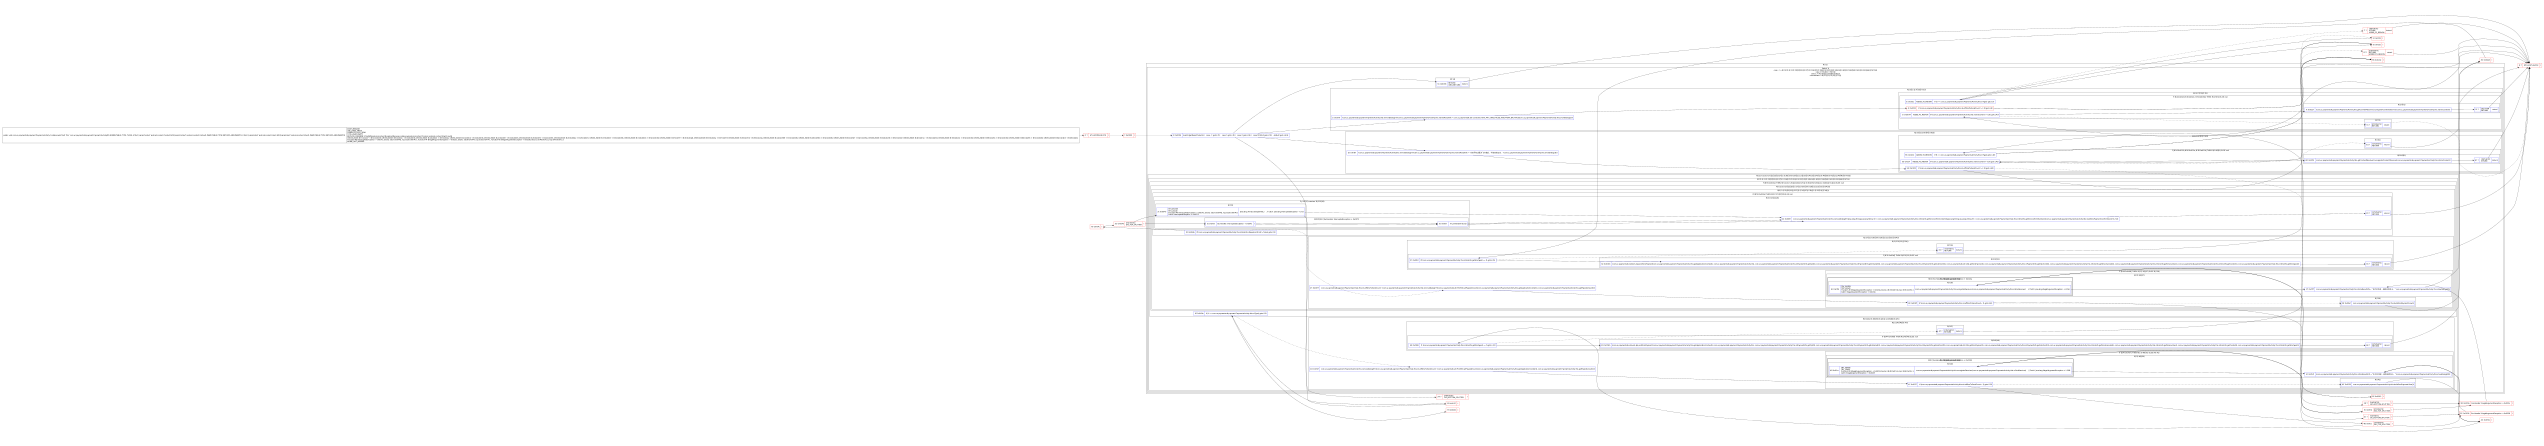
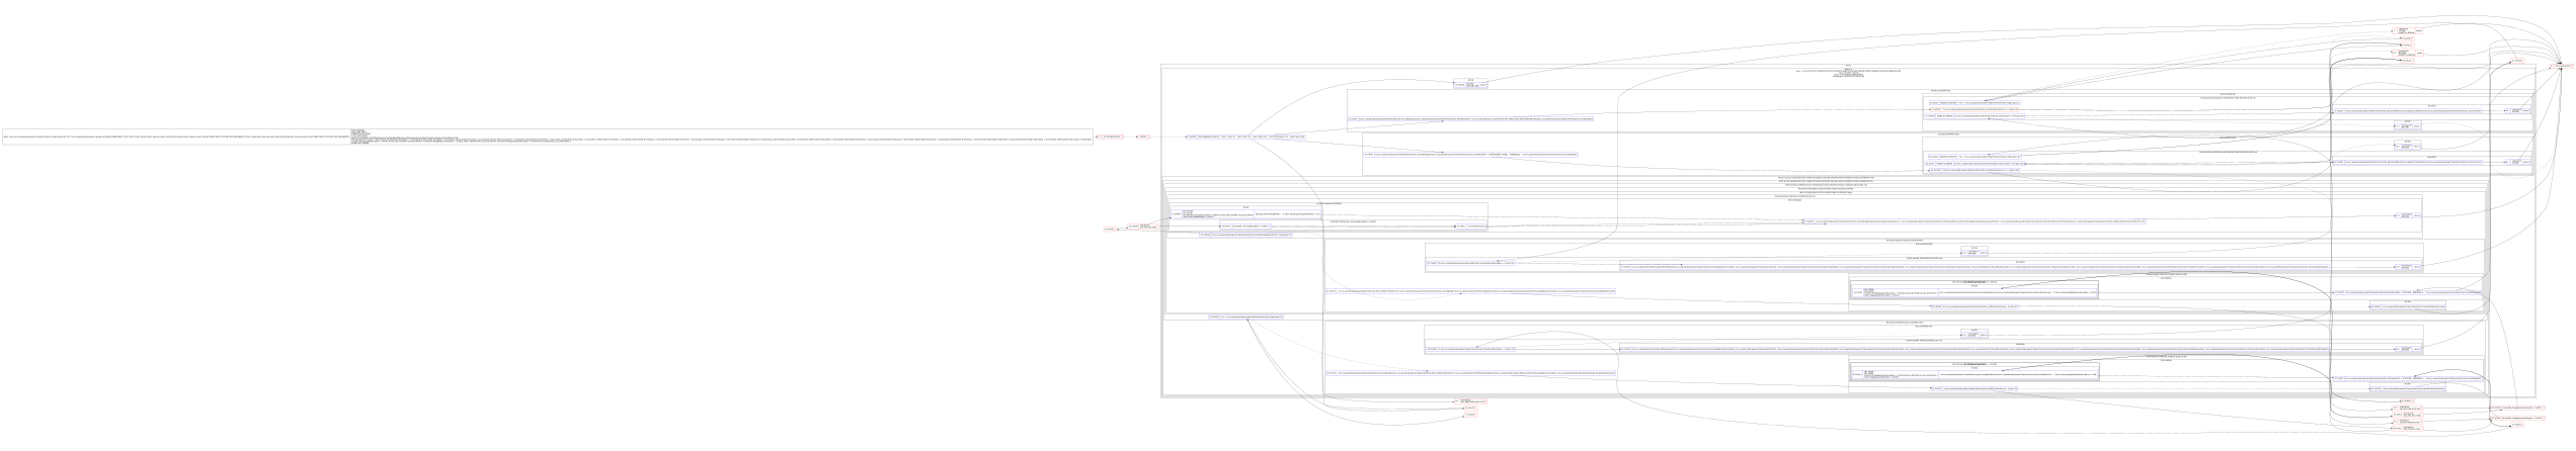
  digraph {
    fontname=Inter
    rankdir=LR
    node [color=blue fontname=Inter shape=record]
    edge [fontname=Inter]
    n1 [label="{21\:\ 0x004e|TRY_ENTER\lTRY_LEAVE\lTryCatch #0 \{InterruptedException \-\> 0x0072, blocks: (B:21:0x004e), top: B:20:0x004e \}\lCatch: InterruptedException \-\> 0x0072\l|ljava.lang.Thread.sleep(5000L)     \/\/ Catch: java.lang.InterruptedException \-\> L72l}"]
    n2 [label="{25\:\ 0x0072|ExcHandler: InterruptedException \-\> 0x0072\l|l}"]
    n3 [label="{26\:\ 0x0073|lr11.printStackTrace()l}"]
    n4 [label="{22\:\ 0x0051|lcom.uc.paymentsdk.payment.PaymentsActivity.this.removeDialog(17)ljava.lang.String java.lang.String r12 = com.uc.paymentsdk.payment.PaymentsActivity.this.mSmsInfo.getSmsConfirmContent()ljava.lang.String java.lang.String r13 = com.uc.paymentsdk.payment.PaymentsActivity.this.mSmsInfo.getSmsConfirmNumber()lcom.uc.paymentsdk.payment.PaymentsActivity.this.buildSmsPaymentConfirmView(r13, r12)l}"]
    n5 [label="{23\:\ ?|SYNTHETIC\lRETURN\l|lreturnl}"]
    n6 [label="{18\:\ 0x004a|lif (com.uc.paymentsdk.payment.PaymentsActivity.this.mSmsInfo.isNeedconfirm() != false) goto L15l}"]
    n7 [label="{36\:\ 0x0114|TRY_ENTER\lTRY_LEAVE\lTryCatch #1 \{IllegalArgumentException \-\> 0x023a, blocks: (B:36:0x0114), top: B:35:0x0114 \}\lCatch: IllegalArgumentException \-\> 0x023a\l|lcom.uc.paymentsdk.payment.PaymentsActivity.this.unregisterReceiver(com.uc.paymentsdk.payment.PaymentsActivity.this.mSmsReceiver)     \/\/ Catch: java.lang.IllegalArgumentException \-\> L23al}"]
    n8 [label="{37\:\ 0x011f|lcom.uc.paymentsdk.payment.PaymentsActivity.this.mSmsResultInfo = \"支付已完成，祝您玩得开心。\"lcom.uc.paymentsdk.payment.PaymentsActivity.this.showDialog(20)l}"]
    n9 [label="{29\:\ 0x00a1|lcom.uc.paymentsdk.payment.PaymentsActivity.this.buildSmsPaymentView()l}"]
    n10 [label="{28\:\ 0x009f|lif (com.uc.paymentsdk.payment.PaymentsActivity.this.mLeftSmsToSendCount \< 1) goto L50l}"]
    n11 [label="{32\:\ 0x00b3|lcom.uc.paymentsdk.network.Api.postSmsPayment(com.uc.paymentsdk.payment.PaymentsActivity.this.getApplicationContext(), com.uc.paymentsdk.payment.PaymentsActivity.this, com.uc.paymentsdk.payment.PaymentsActivity.this.mPaymentInfo.getCpID(), com.uc.paymentsdk.payment.PaymentsActivity.this.mPaymentInfo.getmGameID(), com.uc.paymentsdk.payment.PaymentsActivity.this.mPaymentInfo.getmActionID(), com.uc.paymentsdk.util.Utils.getSmsPayment(), com.uc.paymentsdk.payment.PaymentsActivity.this.mPaymentInfo.getmActionID(), com.uc.paymentsdk.payment.PaymentsActivity.this.mSmsInfo.getSmschannelid(), com.uc.paymentsdk.payment.PaymentsActivity.this.mSmsInfo.getSmsnumber(), com.uc.paymentsdk.payment.PaymentsActivity.this.mSmsInfo.getContent(), com.uc.paymentsdk.payment.PaymentsActivity.this.mSmsInfo.getSmstype())l}"]
    n12 [label="{33\:\ ?|SYNTHETIC\lRETURN\l|lreturnl}"]
    n13 [label="{31\:\ 0x00b1|lif (com.uc.paymentsdk.payment.PaymentsActivity.this.mSmsInfo.getSmstype() == 1) goto L25l}"]
    n14 [label="{34\:\ ?|SYNTHETIC\lRETURN\l|lreturnl}"]
    n15 [label="{27\:\ 0x0077|lcom.uc.paymentsdk.payment.PaymentsActivity.this.mLeftSmsToSendCount\-\-lcom.uc.paymentsdk.payment.PaymentsActivity.this.removeDialog(17)lcom.uc.paymentsdk.util.PrefUtil.setPayedAmount(com.uc.paymentsdk.payment.PaymentsActivity.this.getApplicationContext(), com.uc.paymentsdk.payment.PaymentsActivity.this.getPayedAmount())l}"]
    n16 [label="{16\:\ 0x003e|lif (4 == com.uc.paymentsdk.payment.PaymentsActivity.this.mType) goto L13l}"]
    n17 [label="{49\:\ 0x01cc|TRY_ENTER\lTRY_LEAVE\lTryCatch #2 \{IllegalArgumentException \-\> 0x0238, blocks: (B:49:0x01cc), top: B:48:0x01cc \}\lCatch: IllegalArgumentException \-\> 0x0238\l|lcom.uc.paymentsdk.payment.PaymentsActivity.this.unregisterReceiver(com.uc.paymentsdk.payment.PaymentsActivity.this.mSmsReceiver)     \/\/ Catch: java.lang.IllegalArgumentException \-\> L238l}"]
    n18 [label="{50\:\ 0x01d7|lcom.uc.paymentsdk.payment.PaymentsActivity.this.mSmsResultInfo = \"支付已完成，祝您玩得开心。\"lcom.uc.paymentsdk.payment.PaymentsActivity.this.showDialog(20)l}"]
    n19 [label="{42\:\ 0x0159|lcom.uc.paymentsdk.payment.PaymentsActivity.this.buildSmsPaymentView()l}"]
    n20 [label="{41\:\ 0x0157|lif (com.uc.paymentsdk.payment.PaymentsActivity.this.mLeftSmsToSendCount \< 1) goto L52l}"]
    n21 [label="{45\:\ 0x016b|lcom.uc.paymentsdk.network.Api.postSmsPayment(com.uc.paymentsdk.payment.PaymentsActivity.this.getApplicationContext(), com.uc.paymentsdk.payment.PaymentsActivity.this, com.uc.paymentsdk.payment.PaymentsActivity.this.mPaymentInfo.getCpID(), com.uc.paymentsdk.payment.PaymentsActivity.this.mPaymentInfo.getmGameID(), com.uc.paymentsdk.payment.PaymentsActivity.this.mPaymentInfo.getmActionID(), com.uc.paymentsdk.util.Utils.getSmsPayment(), com.uc.paymentsdk.payment.PaymentsActivity.this.mPaymentInfo.getmActionID(), com.uc.paymentsdk.payment.PaymentsActivity.this.mSmsInfo.getSmschannelid(), com.uc.paymentsdk.payment.PaymentsActivity.this.mSmsInfo.getSmsnumber(), com.uc.paymentsdk.payment.PaymentsActivity.this.mSmsInfo.getContent(), com.uc.paymentsdk.payment.PaymentsActivity.this.mSmsInfo.getSmstype())l}"]
    n22 [label="{46\:\ ?|SYNTHETIC\lRETURN\l|lreturnl}"]
    n23 [label="{44\:\ 0x0169|lif (com.uc.paymentsdk.payment.PaymentsActivity.this.mSmsInfo.getSmstype() == 1) goto L33l}"]
    n24 [label="{47\:\ ?|SYNTHETIC\lRETURN\l|lreturnl}"]
    n25 [label="{40\:\ 0x012f|lcom.uc.paymentsdk.payment.PaymentsActivity.this.removeDialog(17)lcom.uc.paymentsdk.payment.PaymentsActivity.this.mLeftSmsToSendCount\-\-lcom.uc.paymentsdk.util.PrefUtil.setPayedAmount(com.uc.paymentsdk.payment.PaymentsActivity.this.getApplicationContext(), com.uc.paymentsdk.payment.PaymentsActivity.this.getPayedAmount())l}"]
    n26 [label="{14\:\ 0x0036|RETURN\lORIG_RETURN\l|lreturnl}"]
    n27 [label="{62\:\ ?|SYNTHETIC\lRETURN\l|lreturnl}"]
    n28 [label="{60\:\ 0x0216|lcom.uc.paymentsdk.payment.PaymentsActivity.this.getContentResolver().unregisterContentObserver(com.uc.paymentsdk.payment.PaymentsActivity.this.mSmsContent)l}"]
    n29 [label="{61\:\ ?|SYNTHETIC\lRETURN\l|lreturnl}"]
    n30 [label="{54\:\ 0x0203|lif (com.uc.paymentsdk.payment.PaymentsActivity.this.mLeftSmsToSendCount != (\-1)) goto L40l}"]
    n31 [label="{56\:\ 0x020c|ADDED_TO_REGION\l|lif (5 == com.uc.paymentsdk.payment.PaymentsActivity.this.mType) goto L40l}"]
    n32 [label="{59\:\ 0x0214|ADDED_TO_REGION\l|lif (com.uc.paymentsdk.payment.PaymentsActivity.this.mSmsContent != null) goto L42l}"]
    n33 [label="{53\:\ 0x01e7|lcom.uc.paymentsdk.payment.PaymentsActivity.this.removeDialog(17)lcom.uc.paymentsdk.payment.PaymentsActivity.this.mSmsResultInfo = \"当前手机设置为飞行模式，不能发送短信。\"lcom.uc.paymentsdk.payment.PaymentsActivity.this.showDialog(21)l}"]
    n34 [label="{11\:\ 0x0227|lcom.uc.paymentsdk.payment.PaymentsActivity.this.getContentResolver().unregisterContentObserver(com.uc.paymentsdk.payment.PaymentsActivity.this.mSmsContent)l}"]
-   n35 [label="{12\:\ ?|SPLITTER\lRETURN\l|lreturnl}"]
+   n35 [label="{12\:\ ?|SYNTHETIC\lRETURN\l|lreturnl}"]
    n36 [color=red label="{4\:\ 0x0023|lif (com.uc.paymentsdk.payment.PaymentsActivity.this.mLeftSmsToSendCount != (\-1)) goto L8l}"]
    n37 [label="{6\:\ 0x002c|ADDED_TO_REGION\l|lif (5 == com.uc.paymentsdk.payment.PaymentsActivity.this.mType) goto L8l}"]
    n38 [label="{10\:\ 0x0034|ADDED_TO_REGION\l|lif (com.uc.paymentsdk.payment.PaymentsActivity.this.mSmsContent != null) goto L43l}"]
    n39 [label="{13\:\ ?|SYNTHETIC\lRETURN\l|lreturnl}"]
    n40 [label="{3\:\ 0x0007|lcom.uc.paymentsdk.payment.PaymentsActivity.this.removeDialog(17)lcom.uc.paymentsdk.payment.PaymentsActivity.this.mSmsResultInfo = com.uc.paymentsdk.util.Constants.TEXT_PAY_SMS_FAILED_INSUFFENT_BALANCElcom.uc.paymentsdk.payment.PaymentsActivity.this.showDialog(21)l}"]
    n41 [label="{2\:\ 0x0004|lswitch(getResultCode()) \{l    case \-1: goto L11;l    case 1: goto L10;l    case 2: goto L36;l    case 133404: goto L10;l    default: goto L4;l\}l}"]
-   n42 [color=red label="{24\:\ ?|SYNTHETIC\lEXC_BOTTOM_SPLITTER\l|l}"]
+   n42 [color=red label="{24\:\ ?|SYNTHETIC\lEXC_IMMUTABLE_SPLITTER\l|l}"]
    n43 [color=red label="{8\:\ ?|MTH_EXIT_BLOCK\l|l}"]
    n44 [color=red label="{19\:\ 0x004c|l}"]
    n45 [color=red label="{38\:\ ?|SYNTHETIC\lEXC_BOTTOM_SPLITTER\l|l}"]
    n46 [color=red label="{30\:\ 0x00a6|l}"]
    n47 [color=red label="{35\:\ 0x0114|SYNTHETIC\lEXC_TOP_SPLITTER\l|l}"]
    n48 [color=red label="{17\:\ 0x0040|l}"]
    n49 [color=red label="{51\:\ ?|SYNTHETIC\lEXC_BOTTOM_SPLITTER\l|l}"]
    n50 [color=red label="{43\:\ 0x015e|l}"]
    n51 [color=red label="{48\:\ 0x01cc|SYNTHETIC\lEXC_TOP_SPLITTER\l|l}"]
    n52 [color=red label="{55\:\ 0x0205|l}"]
    n53 [color=red label="{58\:\ 0x020e|l}"]
    n54 [color=red label="{57\:\ ?|SYNTHETIC\lRETURN\lADDED_TO_REGION\l|lreturnl}"]
    n55 [color=red label="{5\:\ 0x0025|l}"]
    n56 [color=red label="{9\:\ 0x002e|l}"]
    n57 [color=red label="{7\:\ ?|SYNTHETIC\lRETURN\lADDED_TO_REGION\l|lreturnl}"]
    n58 [color=red label="{15\:\ 0x0037|l}"]
    n59 [color=red label="{20\:\ 0x004e|SYNTHETIC\lEXC_TOP_SPLITTER\l|l}"]
    n60 [color=red label="{39\:\ 0x023a|ExcHandler: IllegalArgumentException \-\> 0x023a\l|l}"]
    n61 [color=red label="{52\:\ 0x0238|ExcHandler: IllegalArgumentException \-\> 0x0238\l|l}"]
    n62 [color=red label="{0\:\ ?|MTH_ENTER_BLOCK\l|l}"]
    n63 [color=red label="{1\:\ 0x0000|l}"]
    n64 [label="{public void com.uc.paymentsdk.payment.PaymentsActivity.1.onReceive((r14v0 'this' com.uc.paymentsdk.payment.PaymentsActivity$1 A[IMMUTABLE_TYPE, THIS]), (r15v0 'paramContext' android.content.Context A[D('paramContext' android.content.Context), IMMUTABLE_TYPE, METHOD_ARGUMENT]), (r16v0 'paramIntent' android.content.Intent A[D('paramIntent' android.content.Intent), IMMUTABLE_TYPE, METHOD_ARGUMENT]))  | DONT_RENAME\lUSE_LINES_HINTS\lCOMPUTE_POST_DOM\lTYPE_VARS: EMPTY\lMETHOD_OVERRIDE: [ClspMth\{android.content.BroadcastReceiver.onReceive(android.content.Context, android.content.Intent):void\}]\lCROSS_EDGE: B:11:0x0227 \-\> B:14:0x0036, CROSS_EDGE: B:6:0x002c \-\> B:14:0x0036, CROSS_EDGE: B:4:0x0023 \-\> B:9:0x002e, CROSS_EDGE: B:2:0x0004 \-\> B:14:0x0036, CROSS_EDGE: B:22:0x0051 \-\> B:14:0x0036, CROSS_EDGE: B:26:0x0073 \-\> B:22:0x0051, CROSS_EDGE: B:20:0x004e \-\> B:25:0x0072, CROSS_EDGE: B:31:0x00b1 \-\> B:14:0x0036, CROSS_EDGE: B:32:0x00b3 \-\> B:14:0x0036, CROSS_EDGE: B:37:0x011f \-\> B:30:0x00a6, CROSS_EDGE: B:39:0x023a \-\> B:37:0x011f, CROSS_EDGE: B:35:0x0114 \-\> B:39:0x023a, CROSS_EDGE: B:44:0x0169 \-\> B:14:0x0036, CROSS_EDGE: B:45:0x016b \-\> B:14:0x0036, CROSS_EDGE: B:50:0x01d7 \-\> B:43:0x015e, CROSS_EDGE: B:52:0x0238 \-\> B:50:0x01d7, CROSS_EDGE: B:48:0x01cc \-\> B:52:0x0238, CROSS_EDGE: B:56:0x020c \-\> B:14:0x0036, CROSS_EDGE: B:59:0x0214 \-\> B:14:0x0036, CROSS_EDGE: B:60:0x0216 \-\> B:14:0x0036, CROSS_EDGE: B:54:0x0203 \-\> B:58:0x020e\lTryCatch #0 \{InterruptedException \-\> 0x0072, blocks: (B:21:0x004e), top: B:20:0x004e \}, TryCatch #1 \{IllegalArgumentException \-\> 0x023a, blocks: (B:36:0x0114), top: B:35:0x0114 \}, TryCatch #2 \{IllegalArgumentException \-\> 0x0238, blocks: (B:49:0x01cc), top: B:48:0x01cc \}\lINLINE_NOT_NEEDED\l}" color=""]
    subgraph cluster_1 {
      label="R(1:2)"
      subgraph cluster_2 {
        label="Switch: 4\n case -1 -> R(1:(2:(1:(2:(3:(1:21)|22|23)|(3:27|(2:(1:36)|37)(1:29)|(2:(2:32|33)|(1:34)))))|(3:40|(2:(1:49)|50)(1:42)|(2:(2:45|46)|(1:47)))))\n case 1, 133404 -> R(1:14)\n case 2 -> R(2:53|(2:(2:60|61)|(1:62)))\n case default -> R(2:3|(2:(2:11|12)|(1:13)))"
        n41
        subgraph cluster_3 {
          label="R(1:(2:(1:(2:(3:(1:21)|22|23)|(3:27|(2:(1:36)|37)(1:29)|(2:(2:32|33)|(1:34)))))|(3:40|(2:(1:49)|50)(1:42)|(2:(2:45|46)|(1:47)))))"
          subgraph cluster_4 {
            label="R(2:(1:(2:(3:(1:21)|22|23)|(3:27|(2:(1:36)|37)(1:29)|(2:(2:32|33)|(1:34)))))|(3:40|(2:(1:49)|50)(1:42)|(2:(2:45|46)|(1:47))))"
            subgraph cluster_5 {
              label="IF [B:16:0x003e] THEN: R(1:(2:(3:(1:21)|22|23)|(3:27|(2:(1:36)|37)(1:29)|(2:(2:32|33)|(1:34))))) ELSE: null"
              n16
              subgraph cluster_6 {
                label="R(1:(2:(3:(1:21)|22|23)|(3:27|(2:(1:36)|37)(1:29)|(2:(2:32|33)|(1:34)))))"
                subgraph cluster_7 {
                  label="R(2:(3:(1:21)|22|23)|(3:27|(2:(1:36)|37)(1:29)|(2:(2:32|33)|(1:34))))"
                  subgraph cluster_8 {
                    label="IF [B:18:0x004a] THEN: R(3:(1:21)|22|23) ELSE: null"
                    n6
                    subgraph cluster_9 {
                      label="R(3:(1:21)|22|23)"
                      n4
                      n5
                      subgraph cluster_10 {
                        label="Try: R(1:21) catches: R(2:25|26)"
                        subgraph cluster_11 {
                          label="R(1:21)"
                          n1
                        }
                        subgraph cluster_12 {
                          label="R(2:25|26) | ExcHandler: InterruptedException \-\> 0x0072\l"
                          n2
                          n3
                        }
                      }
                    }
                  }
                  subgraph cluster_13 {
                    label="R(3:27|(2:(1:36)|37)(1:29)|(2:(2:32|33)|(1:34)))"
                    n15
                    subgraph cluster_14 {
                      label="IF [B:28:0x009f] THEN: R(2:(1:36)|37) ELSE: R(1:29)"
                      n10
                      subgraph cluster_15 {
                        label="R(2:(1:36)|37)"
                        n8
                        subgraph cluster_16 {
                          label="Try: R(1:36) catches: R(0)"
                          subgraph cluster_17 {
                            label="R(0) | ExcHandler: IllegalArgumentException \-\> 0x023a\l"
                          }
                          subgraph cluster_18 {
                            label="R(1:36)"
                            n7
                          }
                        }
                      }
                      subgraph cluster_19 {
                        label="R(1:29)"
                        n9
                      }
                    }
                    subgraph cluster_20 {
                      label="R(2:(2:32|33)|(1:34))"
                      subgraph cluster_21 {
                        label="IF [B:31:0x00b1] THEN: R(2:32|33) ELSE: null"
                        n13
                        subgraph cluster_22 {
                          label="R(2:32|33)"
                          n11
                          n12
                        }
                      }
                      subgraph cluster_23 {
                        label="R(1:34)"
                        n14
                      }
                    }
                  }
                }
              }
            }
            subgraph cluster_24 {
              label="R(3:40|(2:(1:49)|50)(1:42)|(2:(2:45|46)|(1:47)))"
              n25
              subgraph cluster_25 {
                label="IF [B:41:0x0157] THEN: R(2:(1:49)|50) ELSE: R(1:42)"
                n20
                subgraph cluster_26 {
                  label="R(2:(1:49)|50)"
                  n18
                  subgraph cluster_27 {
                    label="Try: R(1:49) catches: R(0)"
                    subgraph cluster_28 {
                      label="R(0) | ExcHandler: IllegalArgumentException \-\> 0x0238\l"
                    }
                    subgraph cluster_29 {
                      label="R(1:49)"
                      n17
                    }
                  }
                }
                subgraph cluster_30 {
                  label="R(1:42)"
                  n19
                }
              }
              subgraph cluster_31 {
                label="R(2:(2:45|46)|(1:47))"
                subgraph cluster_32 {
                  label="IF [B:44:0x0169] THEN: R(2:45|46) ELSE: null"
                  n23
                  subgraph cluster_33 {
                    label="R(2:45|46)"
                    n21
                    n22
                  }
                }
                subgraph cluster_34 {
                  label="R(1:47)"
                  n24
                }
              }
            }
          }
        }
        subgraph cluster_35 {
          label="R(1:14)"
          n26
        }
        subgraph cluster_36 {
          label="R(2:53|(2:(2:60|61)|(1:62)))"
          n33
          subgraph cluster_37 {
            label="R(2:(2:60|61)|(1:62))"
            subgraph cluster_38 {
              label="R(1:62)"
              n27
            }
            subgraph cluster_39 {
              label="IF [B:54:0x0203, B:56:0x020c, B:59:0x0214] THEN: R(2:60|61) ELSE: null"
              n30
              n31
              n32
              subgraph cluster_40 {
                label="R(2:60|61)"
                n28
                n29
              }
            }
          }
        }
        subgraph cluster_41 {
          label="R(2:3|(2:(2:11|12)|(1:13)))"
          n40
          subgraph cluster_42 {
            label="R(2:(2:11|12)|(1:13))"
            subgraph cluster_43 {
              label="IF [B:4:0x0023, B:6:0x002c, B:10:0x0034] THEN: R(2:11|12) ELSE: null"
              n36
              n37
              n38
              subgraph cluster_44 {
                label="R(2:11|12)"
                n34
                n35
              }
            }
            subgraph cluster_45 {
              label="R(1:13)"
              n39
            }
          }
        }
      }
    }
    subgraph cluster_46 {
      label="R(2:25|26) | ExcHandler: InterruptedException \-\> 0x0072\l"
    }
    subgraph cluster_47 {
      label="R(0) | ExcHandler: IllegalArgumentException \-\> 0x023a\l"
    }
    subgraph cluster_48 {
      label="R(0) | ExcHandler: IllegalArgumentException \-\> 0x0238\l"
    }
    n1 -> n4
    n1 -> n42
    n2 -> n3
    n2 -> n3
    n3 -> n4
    n3 -> n4
    n4 -> n5
    n5 -> n43
    n6 -> n15 [style=dashed]
    n6 -> n44
    n7 -> n8
    n7 -> n45
    n8 -> n46
    n9 -> n46
    n10 -> n9 [style=dashed]
    n10 -> n47
    n11 -> n12
    n12 -> n43
    n13 -> n11
    n13 -> n14 [style=dashed]
    n14 -> n43
    n15 -> n10
    n16 -> n25 [style=dashed]
    n16 -> n48
    n17 -> n18
    n17 -> n49
    n18 -> n50
    n19 -> n50
    n20 -> n19 [style=dashed]
    n20 -> n51
    n21 -> n22
    n22 -> n43
    n23 -> n21
    n23 -> n24 [style=dashed]
    n24 -> n43
    n25 -> n20
    n26 -> n43
    n27 -> n43
    n28 -> n29
    n29 -> n43
    n30 -> n52 [style=dashed]
    n30 -> n53
    n31 -> n53
    n31 -> n54 [style=dashed]
    n32 -> n27 [style=dashed]
    n32 -> n28
    n33 -> n30
    n34 -> n35
    n35 -> n43
    n36 -> n55 [style=dashed]
    n36 -> n56
    n37 -> n56
    n37 -> n57 [style=dashed]
    n38 -> n34
    n38 -> n39 [style=dashed]
    n39 -> n43 [style=dashed]
    n40 -> n36
    n41 -> n26
    n41 -> n33
    n41 -> n40
    n41 -> n58
    n44 -> n59
    n45 -> n60
    n46 -> n13
    n47 -> n7
    n47 -> n60
    n49 -> n61
    n50 -> n23
    n51 -> n17
    n51 -> n61
    n52 -> n31
    n53 -> n32
    n54 -> n43
    n55 -> n37
    n56 -> n38
    n57 -> n43
    n58 -> n16
    n59 -> n1
    n59 -> n2
    n60 -> n8
    n61 -> n18
    n62 -> n63
    n63 -> n41
    n64 -> n62
  }
